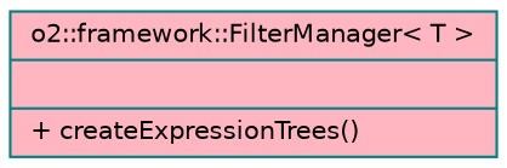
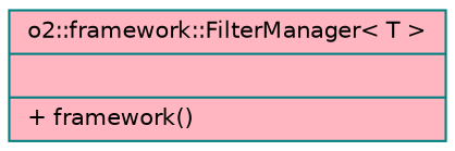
  digraph {
-   n1 [color=teal fillcolor=lightpink fontcolor=black fontname=Helvetica fontsize=10 height=0.2 label="{o2::framework::FilterManager\< T \>\n||+ createExpressionTrees()\l}" shape=record style=filled width=0.4]
+   n1 [color=teal fillcolor=lightpink fontcolor=black fontname=Helvetica fontsize=10 height=0.2 label="{o2::framework::FilterManager\< T \>\n||+ framework()\l}" shape=record style=filled width=0.4]
  }
